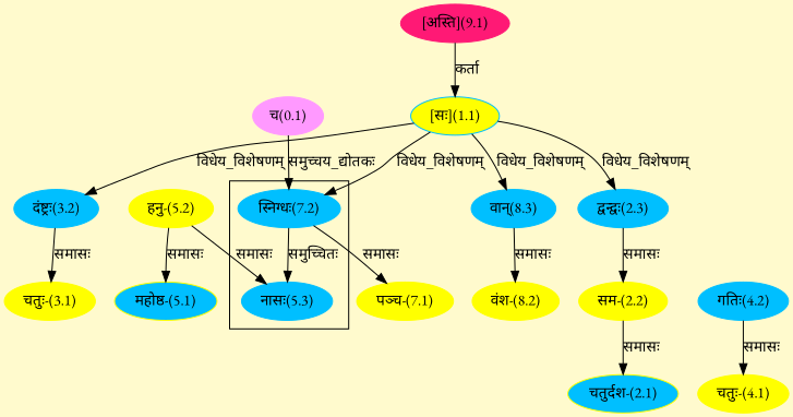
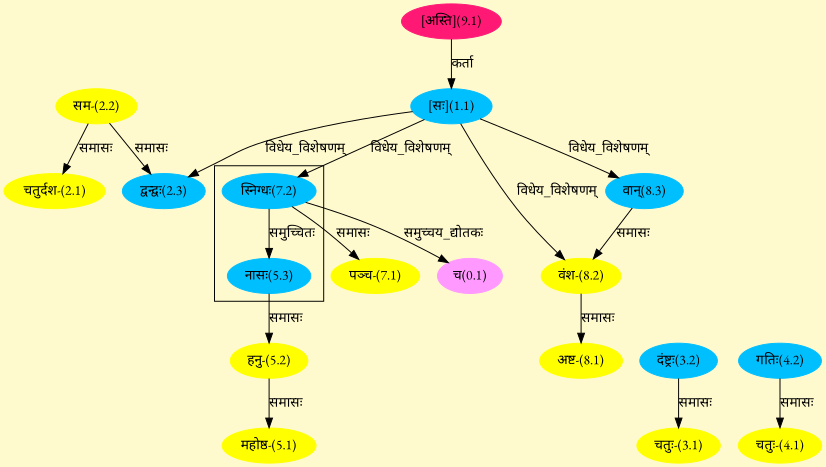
  digraph {
    bgcolor=lemonchiffon1
    compound=true
    fontname="EB Garamond"
    rankdir=BT
    node [color="#FFFF00" fontname="EB Garamond" style=filled]
    edge [dir=back fontname="EB Garamond"]
    n1 [color="#00BFFF" label="नासः(5.3)"]
    n2 [color="#00BFFF" label="स्निग्धः(7.2)"]
-   n3 [color="#00BFFF" label="[सः](1.1)" fillcolor="#FFFF00"]
+   n3 [color="#00BFFF" label="[सः](1.1)"]
    n4 [color="#FF1975" label="[अस्ति](9.1)"]
-   n5 [label="चतुर्दश-(2.1)" fillcolor="#00BFFF"]
+   n5 [label="चतुर्दश-(2.1)"]
    n6 [label="सम-(2.2)"]
    n7 [color="#00BFFF" label="द्वन्द्वः(2.3)"]
    n8 [label="चतुः-(3.1)"]
    n9 [color="#00BFFF" label="दंष्ट्रः(3.2)"]
    n10 [label="चतुः-(4.1)"]
    n11 [color="#00BFFF" label="गतिः(4.2)"]
-   n12 [label="महोष्ठ-(5.1)" fillcolor="#00BFFF"]
+   n12 [label="महोष्ठ-(5.1)"]
    n13 [label="हनु-(5.2)"]
    n14 [color="#FF99FF" label="च(0.1)"]
    n15 [label="पञ्च-(7.1)"]
+   n16 [label="अष्ट-(8.1)"]
    n17 [label="वंश-(8.2)"]
    n18 [color="#00BFFF" label="वान्(8.3)"]
    subgraph cluster_1 {
      n1
      n2
    }
    n1 -> n2 [label="समुच्चितः"]
    n2 -> n3 [label="विधेय_विशेषणम्"]
    n3 -> n4 [label="कर्ता"]
    n5 -> n6 [label="समासः"]
-   n6 -> n7 [label="समासः"]
+   n7 -> n6 [label="समासः"]
    n7 -> n3 [label="विधेय_विशेषणम्"]
    n8 -> n9 [label="समासः"]
-   n9 -> n3 [label="विधेय_विशेषणम्"]
+   n17 -> n3 [label="विधेय_विशेषणम्"]
    n10 -> n11 [label="समासः"]
    n12 -> n13 [label="समासः"]
-   n1 -> n13 [label="समासः"]
-   n2 -> n14 [label="समुच्चय_द्योतकः"]
+   n13 -> n1 [label="समासः"]
+   n14 -> n2 [label="समुच्चय_द्योतकः"]
    n15 -> n2 [label="समासः"]
+   n16 -> n17 [label="समासः"]
    n17 -> n18 [label="समासः"]
    n18 -> n3 [label="विधेय_विशेषणम्"]
  }
